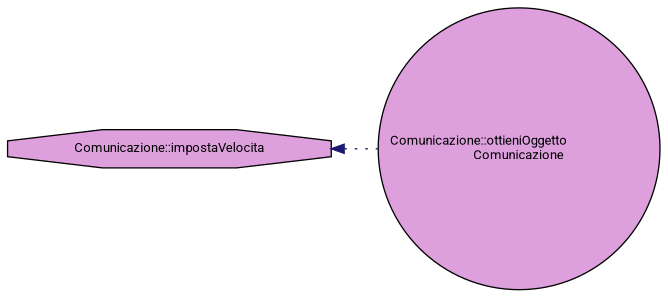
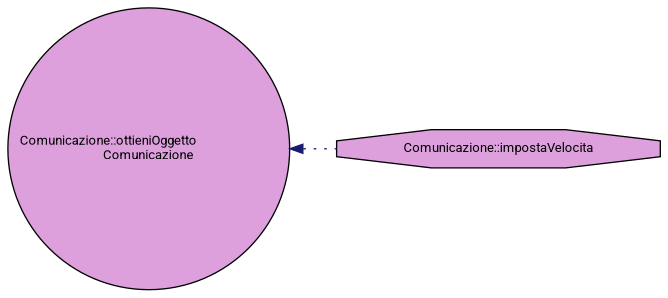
  digraph {
    rankdir=LR
    fontname=Roboto
    node [color=black fillcolor=plum fontname=Roboto fontsize=10 style=filled]
    n1 [fontcolor=black height=0.2 label="Comunicazione::impostaVelocita" shape=octagon width=0.4]
    n2 [height=0.2 label="Comunicazione::ottieniOggetto\lComunicazione" shape=circle width=0.4]
-   n1 -> n2 [color=midnightblue dir=back fontname=Roboto fontsize=10 labelfontname=Helvetica labelfontsize=10 style=dotted]
+   n2 -> n1 [color=midnightblue dir=back fontname=Roboto fontsize=10 labelfontname=Helvetica labelfontsize=10 style=dotted]
  }
